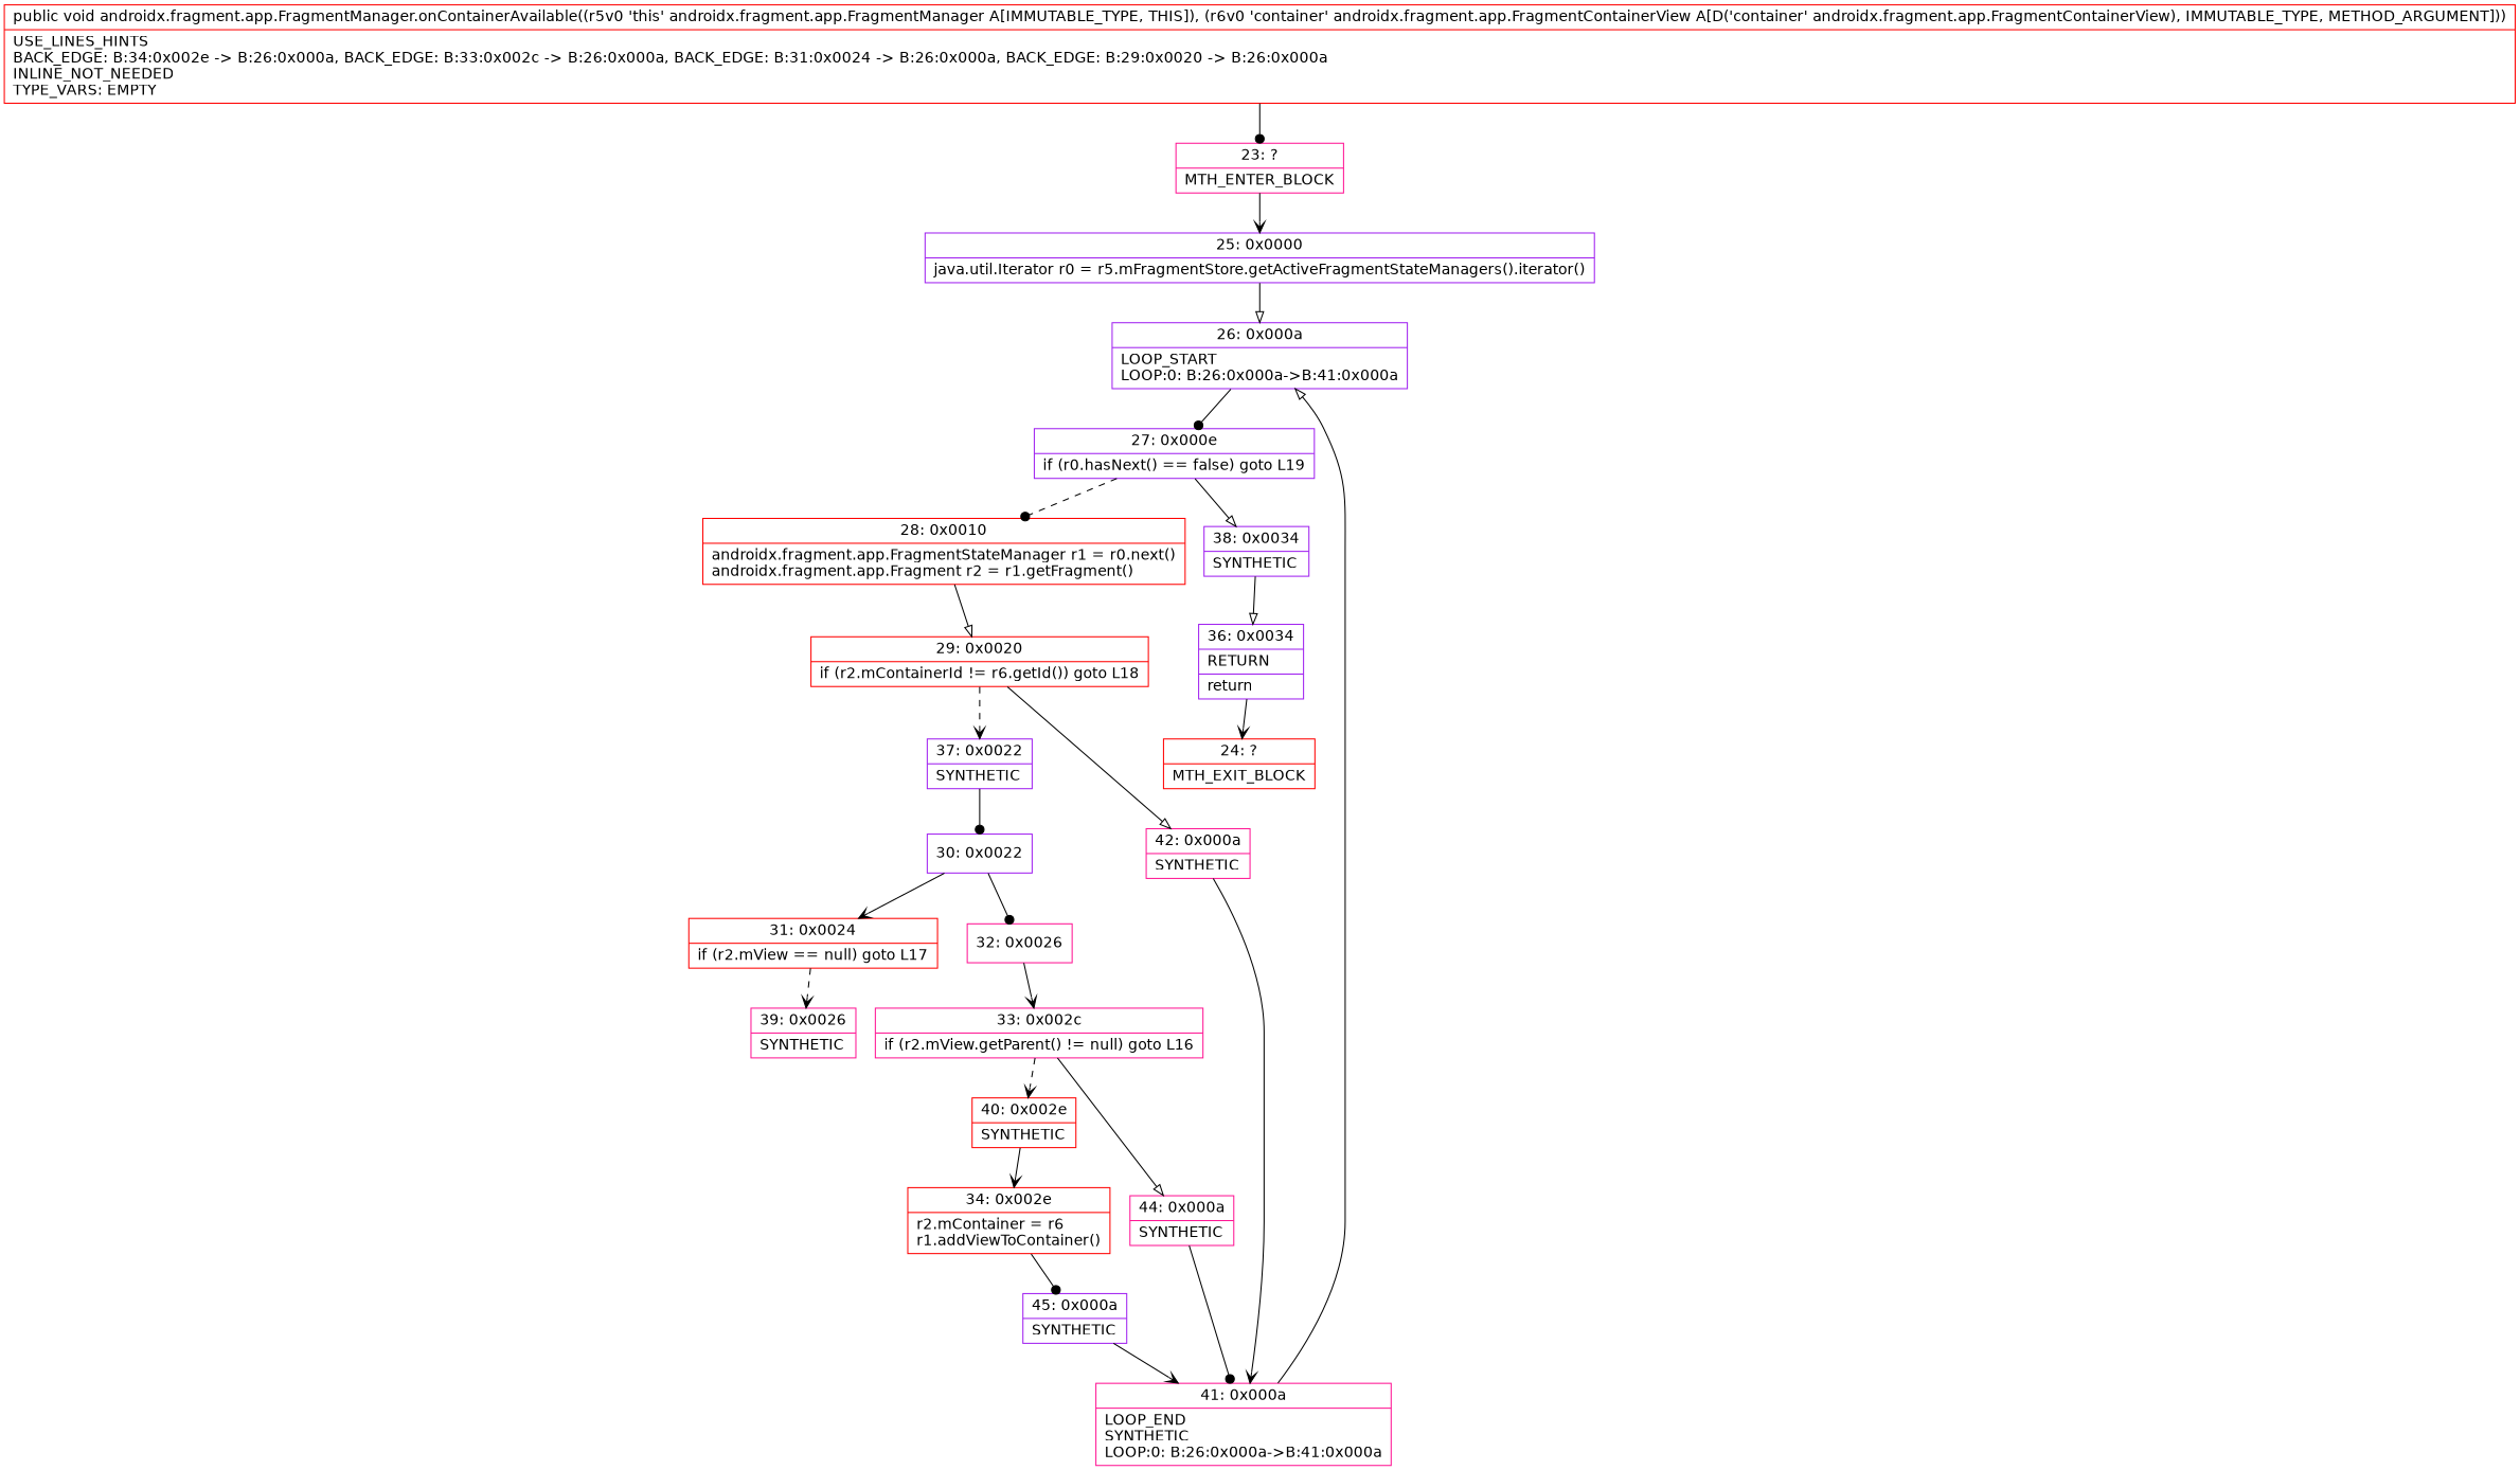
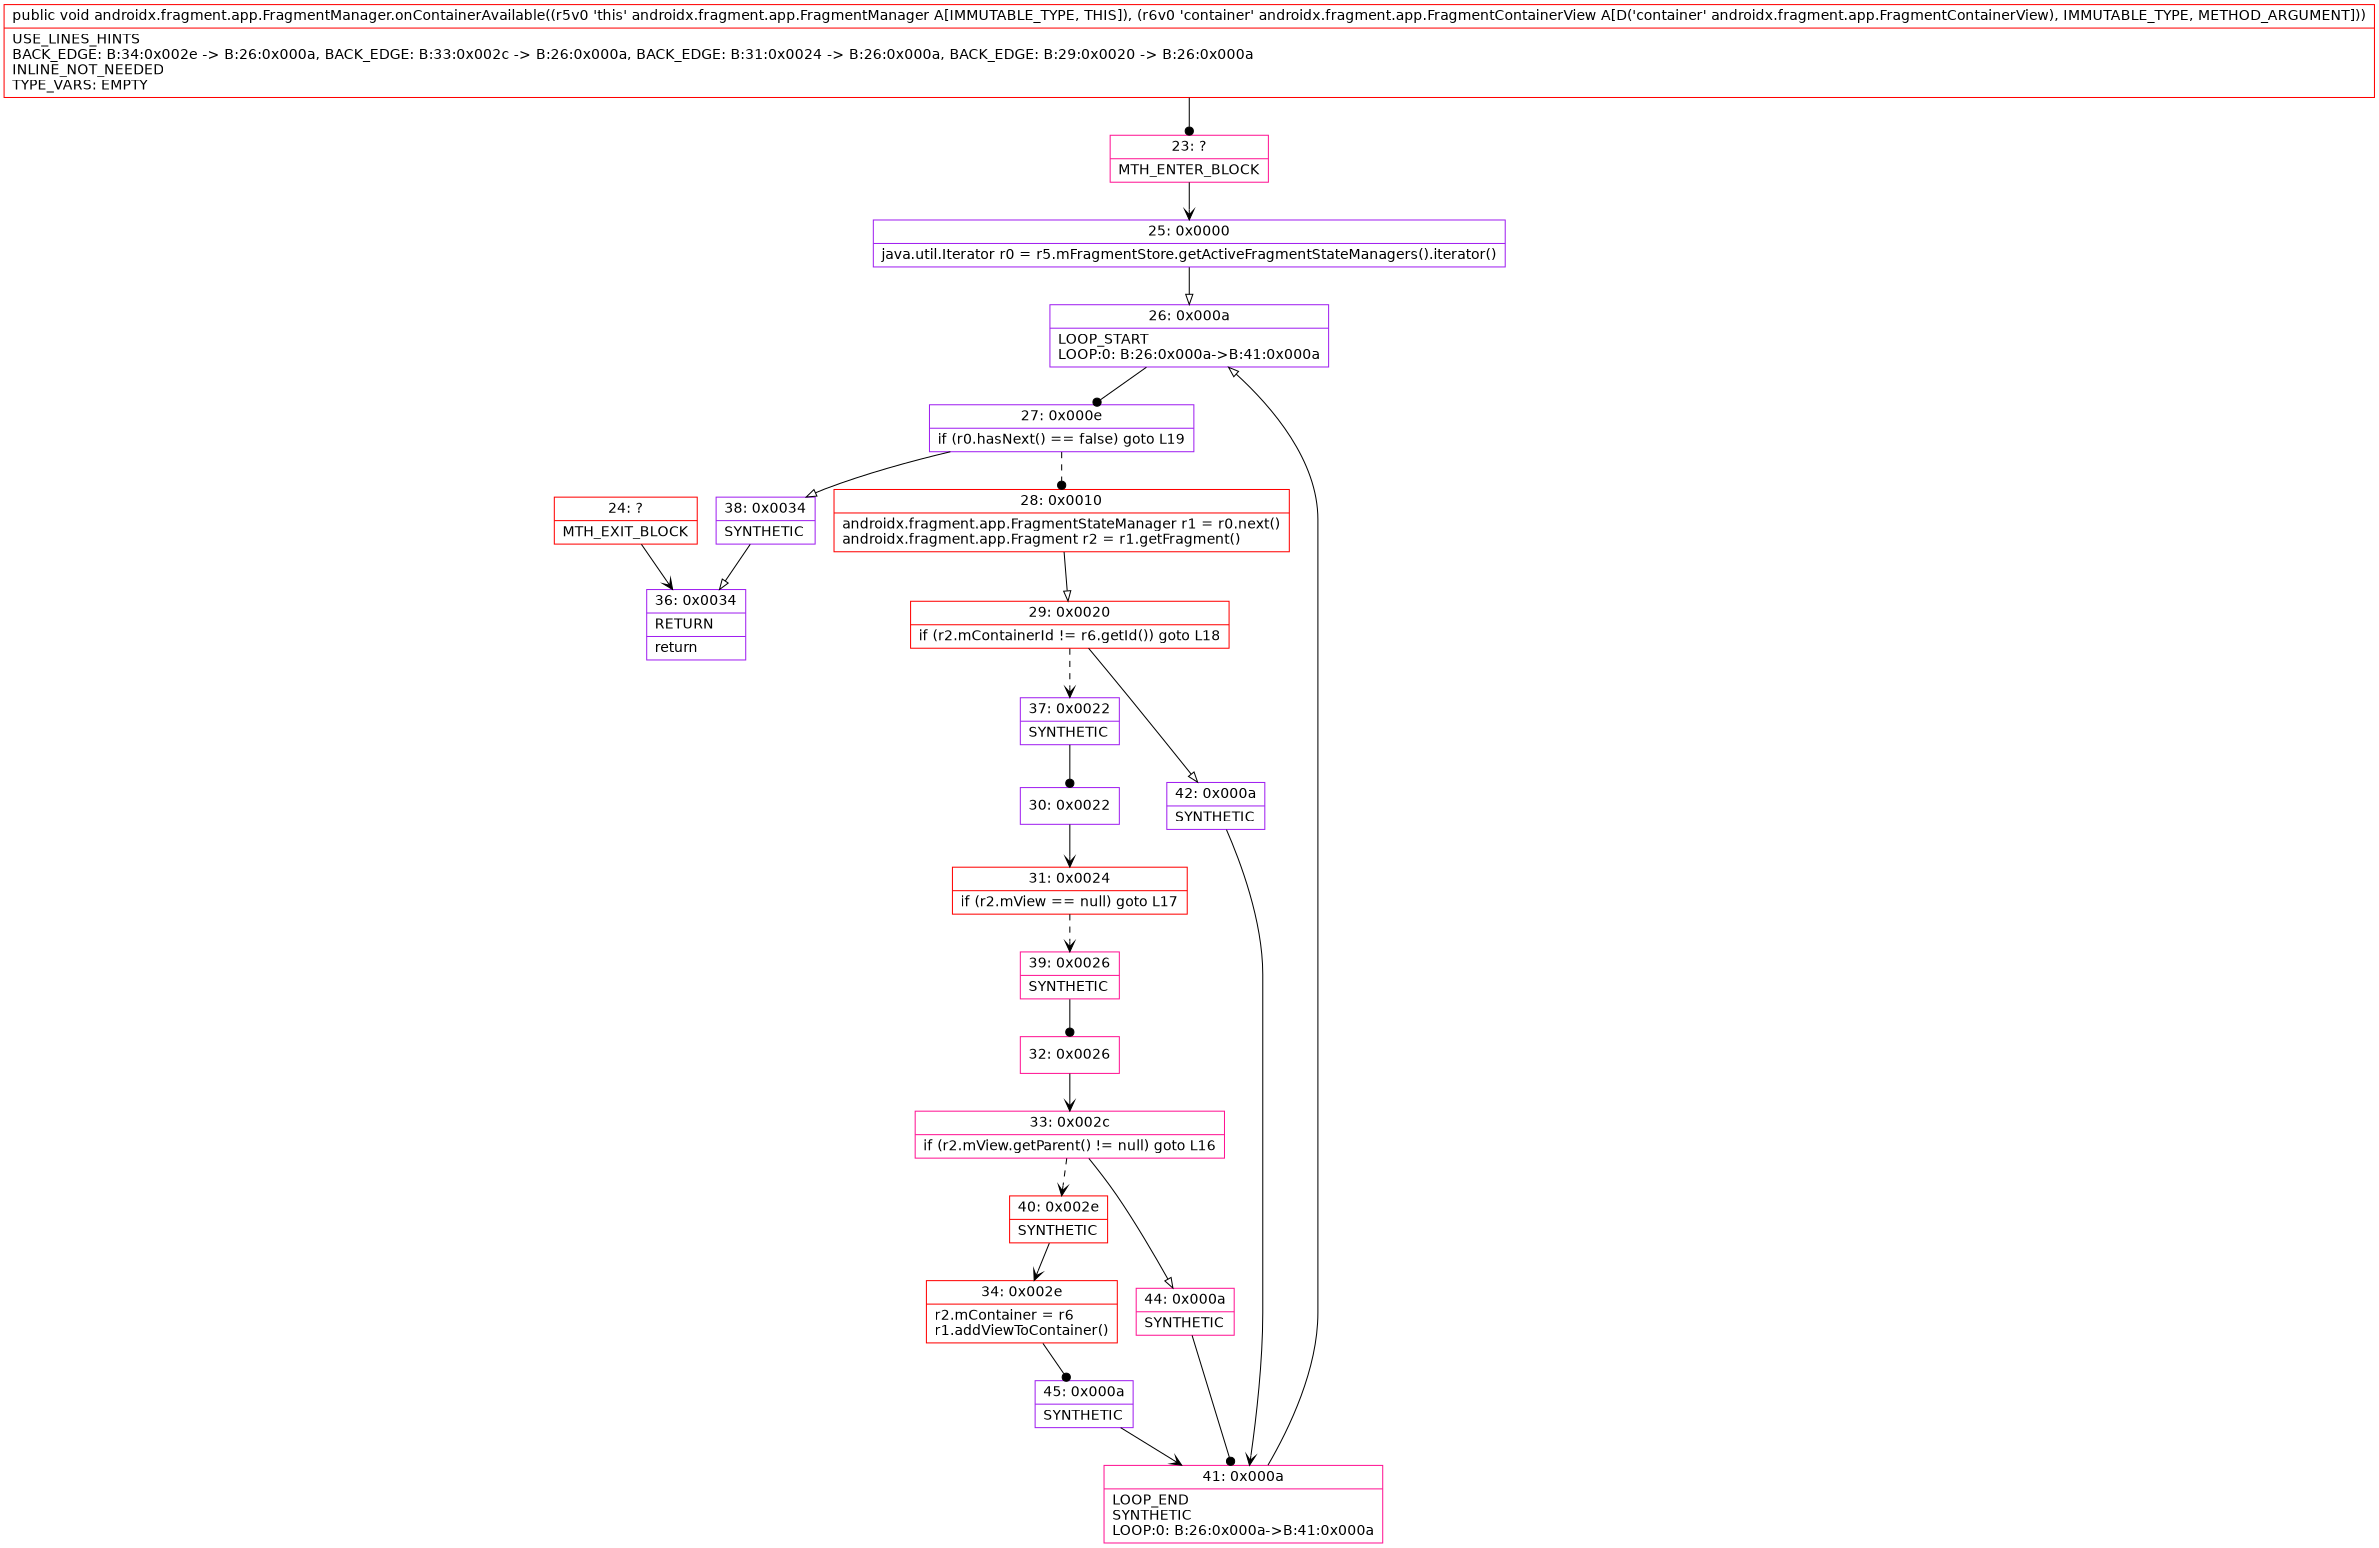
  digraph {
    fontname="DejaVu Sans"
    node [color=purple fontname="DejaVu Sans" shape=record]
    edge [arrowhead=vee fontname="DejaVu Sans"]
    n1 [color=deeppink label="{23\:\ ?|MTH_ENTER_BLOCK\l}"]
    n2 [label="{25\:\ 0x0000|java.util.Iterator r0 = r5.mFragmentStore.getActiveFragmentStateManagers().iterator()\l}"]
    n3 [label="{26\:\ 0x000a|LOOP_START\lLOOP:0: B:26:0x000a\-\>B:41:0x000a\l}"]
    n4 [label="{27\:\ 0x000e|if (r0.hasNext() == false) goto L19\l}"]
    n5 [color=red label="{28\:\ 0x0010|androidx.fragment.app.FragmentStateManager r1 = r0.next()\landroidx.fragment.app.Fragment r2 = r1.getFragment()\l}"]
    n6 [label="{38\:\ 0x0034|SYNTHETIC\l}"]
    n7 [color=red label="{29\:\ 0x0020|if (r2.mContainerId != r6.getId()) goto L18\l}"]
    n8 [label="{36\:\ 0x0034|RETURN\l|return\l}"]
    n9 [label="{37\:\ 0x0022|SYNTHETIC\l}"]
-   n10 [color=deeppink label="{42\:\ 0x000a|SYNTHETIC\l}"]
+   n10 [label="{42\:\ 0x000a|SYNTHETIC\l}"]
    n11 [label="{30\:\ 0x0022}"]
    n12 [color=deeppink label="{41\:\ 0x000a|LOOP_END\lSYNTHETIC\lLOOP:0: B:26:0x000a\-\>B:41:0x000a\l}"]
    n13 [color=red label="{31\:\ 0x0024|if (r2.mView == null) goto L17\l}"]
    n14 [color=deeppink label="{39\:\ 0x0026|SYNTHETIC\l}"]
    n15 [color=deeppink label="{32\:\ 0x0026}"]
    n16 [color=deeppink label="{33\:\ 0x002c|if (r2.mView.getParent() != null) goto L16\l}"]
    n17 [color=red label="{40\:\ 0x002e|SYNTHETIC\l}"]
    n18 [color=deeppink label="{44\:\ 0x000a|SYNTHETIC\l}"]
    n19 [color=red label="{34\:\ 0x002e|r2.mContainer = r6\lr1.addViewToContainer()\l}"]
    n20 [label="{45\:\ 0x000a|SYNTHETIC\l}"]
    n21 [color=red label="{24\:\ ?|MTH_EXIT_BLOCK\l}"]
    n22 [color=red label="{public void androidx.fragment.app.FragmentManager.onContainerAvailable((r5v0 'this' androidx.fragment.app.FragmentManager A[IMMUTABLE_TYPE, THIS]), (r6v0 'container' androidx.fragment.app.FragmentContainerView A[D('container' androidx.fragment.app.FragmentContainerView), IMMUTABLE_TYPE, METHOD_ARGUMENT]))  | USE_LINES_HINTS\lBACK_EDGE: B:34:0x002e \-\> B:26:0x000a, BACK_EDGE: B:33:0x002c \-\> B:26:0x000a, BACK_EDGE: B:31:0x0024 \-\> B:26:0x000a, BACK_EDGE: B:29:0x0020 \-\> B:26:0x000a\lINLINE_NOT_NEEDED\lTYPE_VARS: EMPTY\l}"]
    n1 -> n2
    n2 -> n3 [arrowhead=onormal]
    n3 -> n4 [arrowhead=dot]
    n4 -> n5 [arrowhead=dot style=dashed]
    n4 -> n6 [arrowhead=onormal]
    n5 -> n7 [arrowhead=onormal]
    n6 -> n8 [arrowhead=onormal]
    n7 -> n9 [style=dashed]
    n7 -> n10 [arrowhead=onormal]
-   n8 -> n21
+   n21 -> n8
    n9 -> n11 [arrowhead=dot]
    n10 -> n12
    n11 -> n13
    n12 -> n3 [arrowhead=onormal]
    n13 -> n14 [style=dashed]
-   n11 -> n15 [arrowhead=dot]
+   n14 -> n15 [arrowhead=dot]
    n15 -> n16
    n16 -> n17 [style=dashed]
    n16 -> n18 [arrowhead=onormal]
    n17 -> n19
    n18 -> n12 [arrowhead=dot]
    n19 -> n20 [arrowhead=dot]
    n20 -> n12
    n22 -> n1 [arrowhead=dot]
  }
